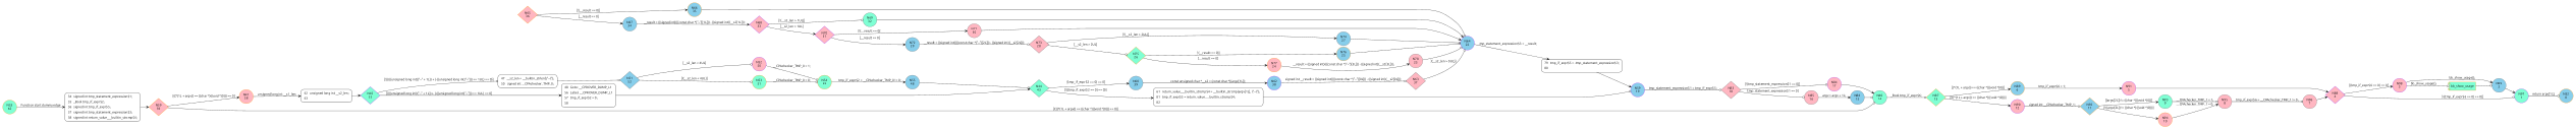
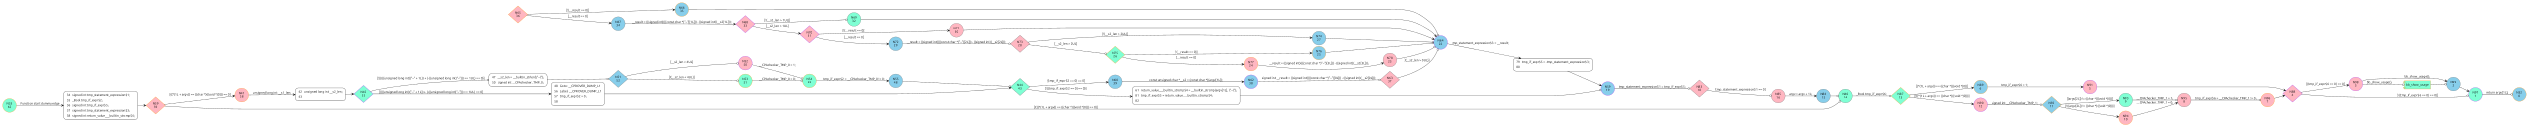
  digraph {
    fontname=Ubuntu
    rankdir=LR
    node [color=gray40 fillcolor=lightpink fontname=Ubuntu shape=circle style=filled]
    edge [arrowhead=vee fontname=Ubuntu]
    n1 [color=darkorange fillcolor=aquamarine label="N33\n65"]
    n2 [fillcolor=white label=<<table border="0" cellborder="0" cellpadding="3" bgcolor="white"><tr><td align="right">34</td><td align="left">signed int tmp_statement_expression$1;</td></tr><tr><td align="right">35</td><td align="left">_Bool tmp_if_expr$2;</td></tr><tr><td align="right">36</td><td align="left">signed int tmp_if_expr$5;</td></tr><tr><td align="right">37</td><td align="left">signed int tmp_statement_expression$3;</td></tr><tr><td align="right">38</td><td align="left">signed int return_value___builtin_strcmp$4;</td></tr></table>> penwidth=1 shape=Mrecord style="filled,bold" color=""]
    n3 [color=darkorange label="N39\n59" shape=diamond]
    n4 [color=darkorange label="N41\n58"]
    n5 [fillcolor=aquamarine label="N40\n14"]
    n6 [fillcolor=white label=<<table border="0" cellborder="0" cellpadding="3" bgcolor="white"><tr><td align="right">42</td><td align="left">unsigned long int __s2_len;</td></tr><tr><td align="right">43</td><td align="left"></td></tr></table>> penwidth=1 shape=Mrecord style="filled,bold" color=""]
    n7 [color=darkorange fillcolor=aquamarine label="N87\n13" shape=diamond]
    n8 [color=purple fillcolor=aquamarine label="N45\n55" shape=diamond]
    n9 [color=darkorange fillcolor=skyblue label="N89\n6"]
    n10 [color=purple label="N90\n12"]
    n11 [color=purple label="N91\n5"]
    n12 [color=darkorange fillcolor=skyblue label="N92\n11" shape=diamond]
    n13 [color=purple label="N88\n4" shape=diamond]
    n14 [fillcolor=aquamarine label="N93\n9"]
    n15 [color=darkorange label="N94\n10"]
    n16 [label="N95\n8"]
-   n17 [label="N96\n7"]
+   n17 [color=darkorange label="N96\n7"]
    n18 [color=purple label="N98\n3"]
    n19 [color=purple fillcolor=aquamarine label="N97\n1"]
    n20 [fillcolor=skyblue label="N99\n2"]
    n21 [color=darkorange fillcolor=aquamarine label=bb_show_usage shape=component]
    n22 [color=darkorange fillcolor=skyblue label="N32\n0"]
    n23 [fillcolor=white label=<<table border="0" cellborder="0" cellpadding="3" bgcolor="white"><tr><td align="right">48</td><td align="left">Goto: __CPROVER_DUMP_L1</td></tr><tr><td align="right">56</td><td align="left">Label: __CPROVER_DUMP_L1</td></tr><tr><td align="right">57</td><td align="left">tmp_if_expr$2 = 0;</td></tr><tr><td align="right">58</td><td align="left"></td></tr></table>> penwidth=1 shape=Mrecord style="filled,bold" color=""]
    n24 [fillcolor=white label=<<table border="0" cellborder="0" cellpadding="3" bgcolor="white"><tr><td align="right">47</td><td align="left">__s2_len = __builtin_strlen(\"--\");</td></tr><tr><td align="right">50</td><td align="left">signed int __CPAchecker_TMP_0;</td></tr></table>> penwidth=1 shape=Mrecord style="filled,bold" color=""]
    n25 [fillcolor=aquamarine label="N44\n43" shape=diamond]
    n26 [fillcolor=skyblue label="N51\n52" shape=diamond]
    n27 [fillcolor=skyblue label="N60\n39"]
    n28 [fillcolor=white label=<<table border="0" cellborder="0" cellpadding="3" bgcolor="white"><tr><td align="right">61</td><td align="left">return_value___builtin_strcmp$4 = __builtin_strcmp(argv[1L], \"--\");</td></tr><tr><td align="right">81</td><td align="left">tmp_if_expr$5 = return_value___builtin_strcmp$4;</td></tr><tr><td align="right">82</td><td align="left"></td></tr></table>> penwidth=1 shape=Mrecord style="filled,bold" color=""]
    n29 [color=purple label="N52\n50"]
    n30 [color=darkorange fillcolor=aquamarine label="N53\n51"]
    n31 [color=darkorange fillcolor=aquamarine label="N54\n49"]
    n32 [fillcolor=skyblue label="N55\n48"]
    n33 [color=purple fillcolor=skyblue label="N62\n38"]
    n34 [color=purple fillcolor=skyblue label="N59\n19"]
    n35 [label="N63\n37" shape=diamond]
    n36 [label="N83\n18" shape=diamond]
    n37 [label="N85\n16"]
-   n38 [color=purple label="N84\n17"]
    n39 [fillcolor=skyblue label="N86\n15"]
    n40 [color=purple fillcolor=skyblue label="N64\n22"]
    n41 [color=darkorange label="N65\n36" shape=diamond]
    n42 [fillcolor=skyblue label="N67\n34"]
    n43 [color=darkorange fillcolor=skyblue label="N66\n35"]
    n44 [fillcolor=white label=<<table border="0" cellborder="0" cellpadding="3" bgcolor="white"><tr><td align="right">79</td><td align="left">tmp_if_expr$5 = -tmp_statement_expression$3;</td></tr><tr><td align="right">80</td><td align="left"></td></tr></table>> penwidth=1 shape=Mrecord style="filled,bold" color=""]
    n45 [color=purple label="N68\n33" shape=diamond]
    n46 [color=purple label="N70\n31" shape=diamond]
    n47 [fillcolor=aquamarine label="N69\n32"]
    n48 [fillcolor=skyblue label="N72\n29"]
    n49 [label="N71\n30"]
    n50 [label="N73\n28" shape=diamond]
    n51 [color=darkorange fillcolor=aquamarine label="N75\n26" shape=diamond]
    n52 [fillcolor=skyblue label="N74\n27"]
    n53 [color=darkorange label="N77\n24"]
    n54 [color=darkorange fillcolor=skyblue label="N76\n25"]
    n55 [label="N78\n23"]
    n1 -> n2 [label="Function start dummy edge"]
    n2 -> n3
    n3 -> n4 [label="[((*(1L + argv)) == ((char *)((void *)0))) == 0]"]
    n3 -> n5 [arrowhead=odot label="[!(((*(1L + argv)) == ((char *)((void *)0))) == 0)]"]
    n4 -> n6 [label="unsigned long int __s1_len;"]
    n5 -> n7 [arrowhead=odot label="_Bool tmp_if_expr$6;"]
    n6 -> n8
    n7 -> n9 [label="[(*(1L + argv)) == ((char *)((void *)0))]"]
    n7 -> n10 [label="[!((*(1L + argv)) == ((char *)((void *)0)))]"]
    n8 -> n23 [label="[((((unsigned long int)(\"--\" + 1L)) + (-((unsigned long int)\"--\"))) == 1UL) == 0]"]
    n8 -> n24 [arrowhead=odot label="[!(((((unsigned long int)(\"--\" + 1L)) + (-((unsigned long int)\"--\"))) == 1UL) == 0)]"]
    n9 -> n11 [label="tmp_if_expr$6 = 1;"]
    n10 -> n12 [arrowhead=odot label="signed int __CPAchecker_TMP_1;"]
    n11 -> n13
    n12 -> n14 [label="[(argv[2L]) != ((char *)((void *)0))]"]
    n12 -> n15 [label="[!((argv[2L]) != ((char *)((void *)0)))]"]
    n13 -> n18 [label="[(tmp_if_expr$6 == 0) == 0]"]
    n13 -> n19 [arrowhead=odot label="[!((tmp_if_expr$6 == 0) == 0)]"]
    n14 -> n16 [arrowhead=odot label="__CPAchecker_TMP_1 = 1;"]
    n15 -> n16 [label="__CPAchecker_TMP_1 = 0;"]
    n16 -> n17 [arrowhead=odot label="tmp_if_expr$6 = __CPAchecker_TMP_1 != 0;"]
    n17 -> n13
    n18 -> n20 [label="bb_show_usage();"]
    n18 -> n21 [arrowhead=odot label="bb_show_usage();"]
    n19 -> n22 [arrowhead=odot label="return argv[1L];"]
    n20 -> n19
    n21 -> n20 [arrowhead=odot]
    n23 -> n25
    n24 -> n26 [arrowhead=odot]
    n25 -> n27 [label="[(tmp_if_expr$2 == 0) == 0]"]
    n25 -> n28 [label="[!((tmp_if_expr$2 == 0) == 0)]"]
    n26 -> n29 [arrowhead=odot label="[__s2_len < 4UL]"]
    n26 -> n30 [arrowhead=odot label="[!(__s2_len < 4UL)]"]
    n27 -> n33 [label="const unsigned char *__s2 = (const char *)(argv[1L]);"]
    n28 -> n34 [arrowhead=odot]
    n29 -> n31 [arrowhead=odot label="__CPAchecker_TMP_0 = 1;"]
    n30 -> n31 [arrowhead=odot label="__CPAchecker_TMP_0 = 0;"]
    n31 -> n32 [label="tmp_if_expr$2 = __CPAchecker_TMP_0 != 0;"]
    n32 -> n25 [arrowhead=odot]
    n33 -> n35 [arrowhead=odot label="signed int __result = ((signed int)(((const char *)\"--\")[0L])) - ((signed int)(__s2[0L]));"]
    n34 -> n36 [arrowhead=odot label="tmp_statement_expression$1 = tmp_if_expr$5;"]
    n35 -> n40 [arrowhead=odot label="[!(__s2_len > 0UL)]"]
    n36 -> n37 [arrowhead=odot label="[tmp_statement_expression$1 == 0]"]
-   n36 -> n38 [arrowhead=odot label="[!(tmp_statement_expression$1 == 0)]"]
    n37 -> n39 [label="argv = argv + 1L;"]
-   n38 -> n5
    n39 -> n5 [arrowhead=odot]
    n40 -> n44 [label="tmp_statement_expression$3 = __result;"]
    n41 -> n42 [label="[__result == 0]"]
    n41 -> n43 [label="[!(__result == 0)]"]
    n42 -> n45 [label="__result = ((signed int)(((const char *)\"--\")[1L])) - ((signed int)(__s2[1L]));"]
    n43 -> n40 [arrowhead=odot]
    n44 -> n34
    n45 -> n46 [label="[__s2_len > 1UL]"]
    n45 -> n47 [arrowhead=odot label="[!(__s2_len > 1UL)]"]
    n46 -> n48 [label="[__result == 0]"]
    n46 -> n49 [label="[!(__result == 0)]"]
    n47 -> n40
    n48 -> n50 [arrowhead=odot label="__result = ((signed int)(((const char *)\"--\")[2L])) - ((signed int)(__s2[2L]));"]
    n49 -> n40
    n50 -> n51 [arrowhead=odot label="[__s2_len > 2UL]"]
    n50 -> n52 [label="[!(__s2_len > 2UL)]"]
    n51 -> n53 [label="[__result == 0]"]
    n51 -> n54 [label="[!(__result == 0)]"]
    n52 -> n40 [arrowhead=odot]
    n53 -> n55 [label="__result = ((signed int)(((const char *)\"--\")[3L])) - ((signed int)(__s2[3L]));"]
    n54 -> n40 [arrowhead=odot]
    n55 -> n40 [arrowhead=odot]
  }
